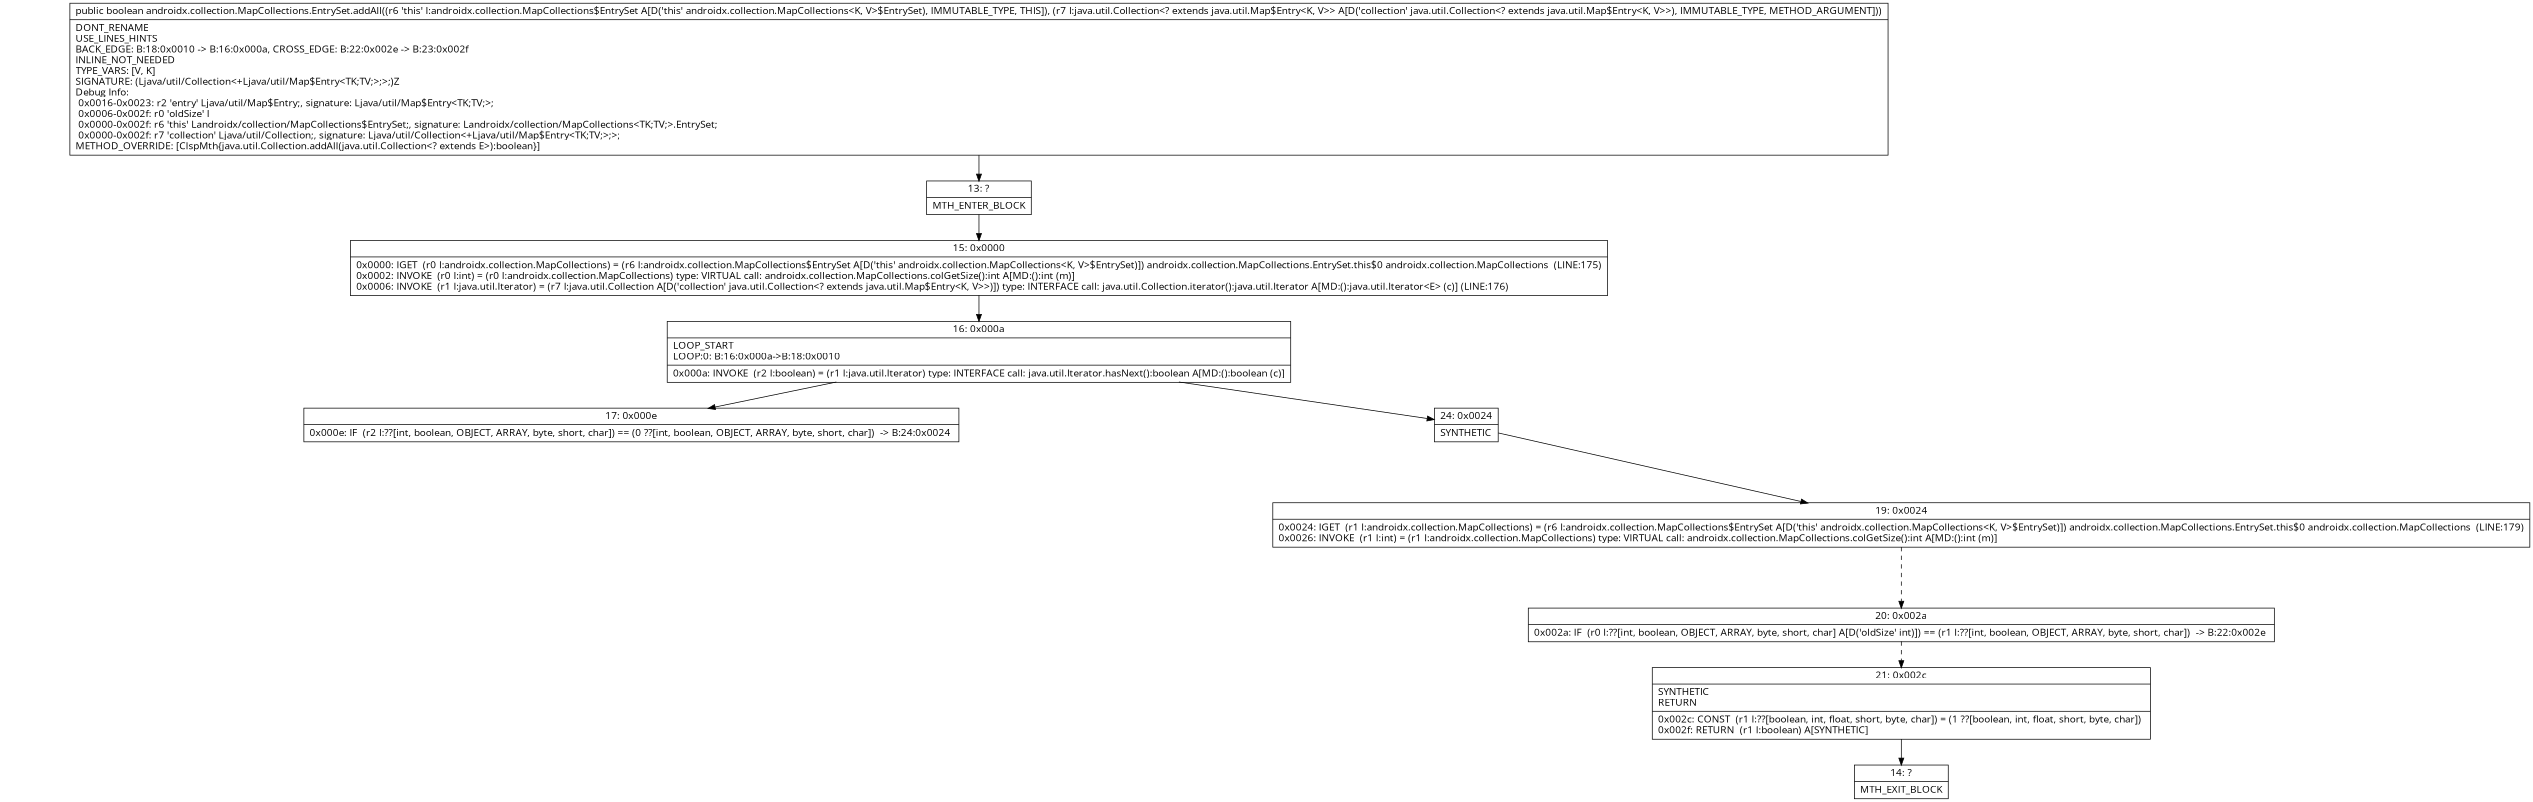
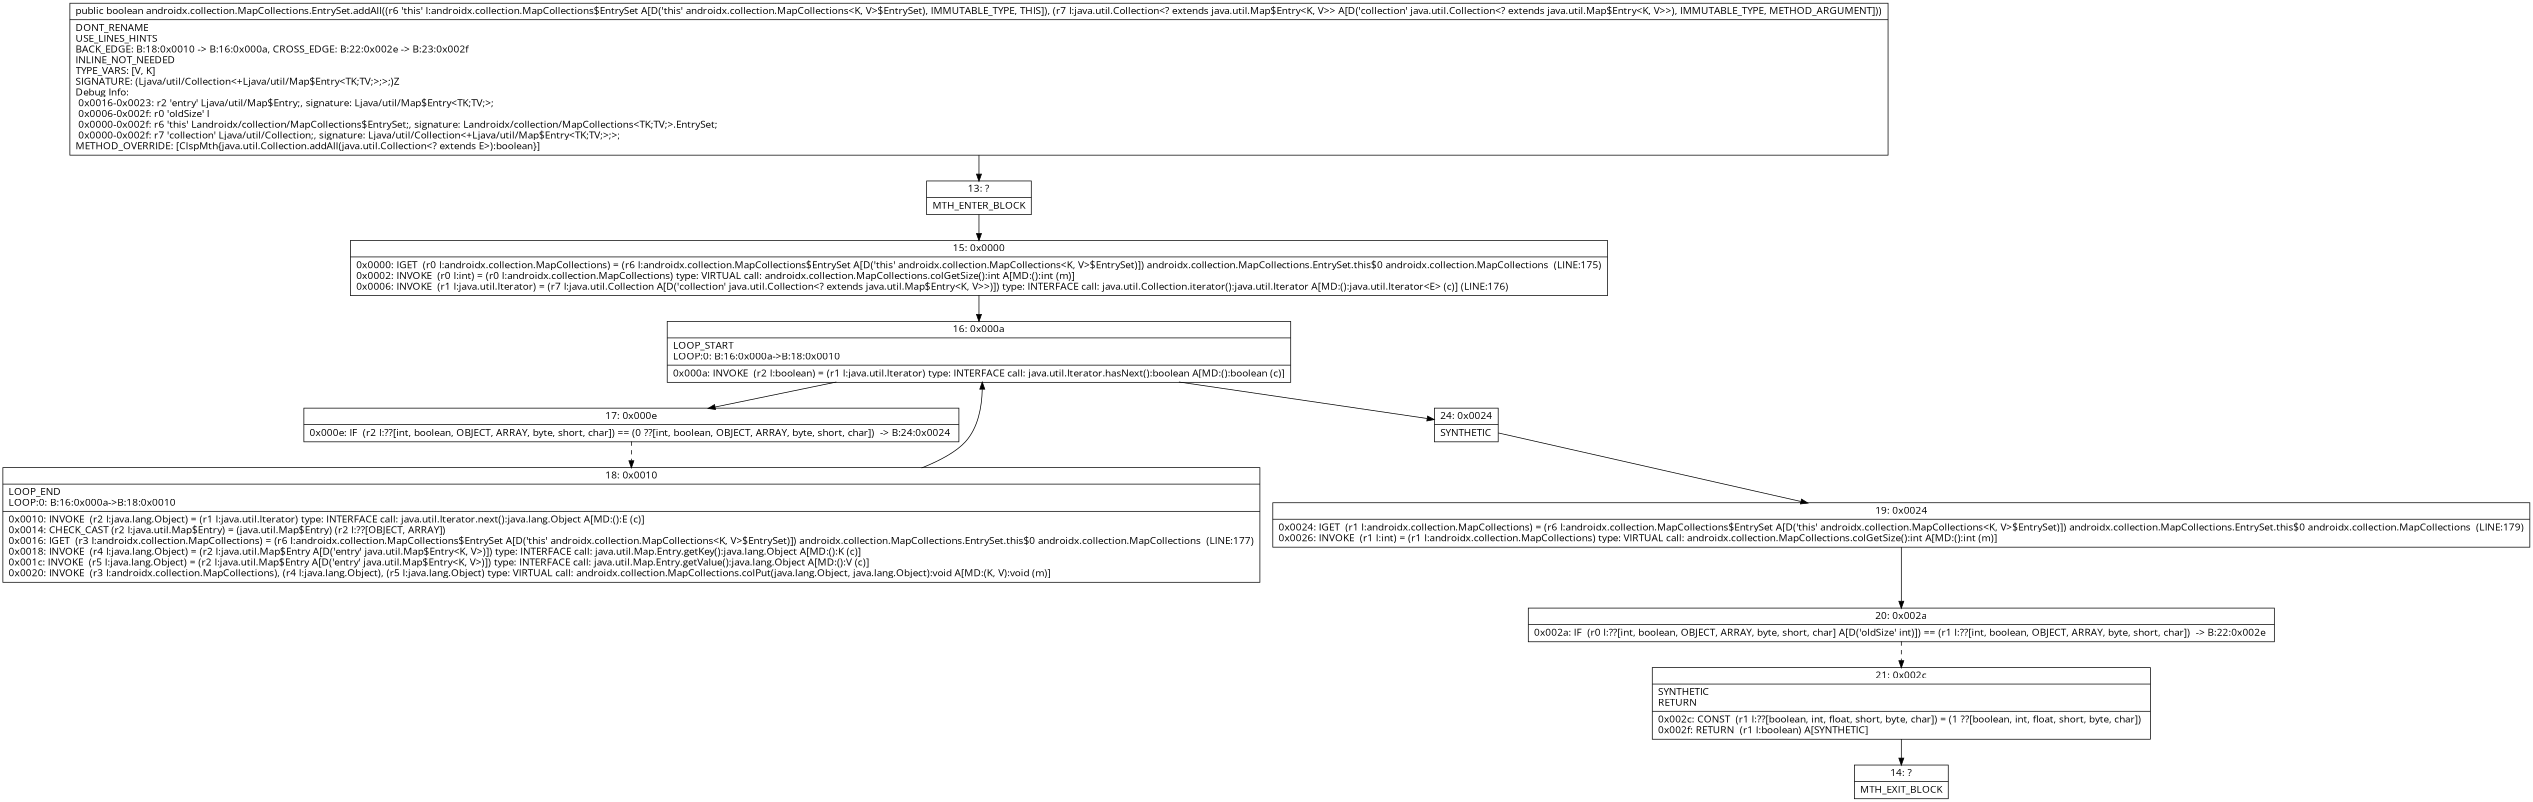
  digraph {
    fontname="Open Sans"
    node [fontname="Open Sans" shape=record]
    edge [fontname="Open Sans"]
    n1 [label="{13\:\ ?|MTH_ENTER_BLOCK\l}"]
    n2 [label="{15\:\ 0x0000|0x0000: IGET  (r0 I:androidx.collection.MapCollections) = (r6 I:androidx.collection.MapCollections$EntrySet A[D('this' androidx.collection.MapCollections\<K, V\>$EntrySet)]) androidx.collection.MapCollections.EntrySet.this$0 androidx.collection.MapCollections  (LINE:175)\l0x0002: INVOKE  (r0 I:int) = (r0 I:androidx.collection.MapCollections) type: VIRTUAL call: androidx.collection.MapCollections.colGetSize():int A[MD:():int (m)]\l0x0006: INVOKE  (r1 I:java.util.Iterator) = (r7 I:java.util.Collection A[D('collection' java.util.Collection\<? extends java.util.Map$Entry\<K, V\>\>)]) type: INTERFACE call: java.util.Collection.iterator():java.util.Iterator A[MD:():java.util.Iterator\<E\> (c)] (LINE:176)\l}"]
    n3 [label="{16\:\ 0x000a|LOOP_START\lLOOP:0: B:16:0x000a\-\>B:18:0x0010\l|0x000a: INVOKE  (r2 I:boolean) = (r1 I:java.util.Iterator) type: INTERFACE call: java.util.Iterator.hasNext():boolean A[MD:():boolean (c)]\l}"]
    n4 [label="{17\:\ 0x000e|0x000e: IF  (r2 I:??[int, boolean, OBJECT, ARRAY, byte, short, char]) == (0 ??[int, boolean, OBJECT, ARRAY, byte, short, char])  \-\> B:24:0x0024 \l}"]
    n5 [label="{24\:\ 0x0024|SYNTHETIC\l}"]
+   n6 [label="{18\:\ 0x0010|LOOP_END\lLOOP:0: B:16:0x000a\-\>B:18:0x0010\l|0x0010: INVOKE  (r2 I:java.lang.Object) = (r1 I:java.util.Iterator) type: INTERFACE call: java.util.Iterator.next():java.lang.Object A[MD:():E (c)]\l0x0014: CHECK_CAST (r2 I:java.util.Map$Entry) = (java.util.Map$Entry) (r2 I:??[OBJECT, ARRAY]) \l0x0016: IGET  (r3 I:androidx.collection.MapCollections) = (r6 I:androidx.collection.MapCollections$EntrySet A[D('this' androidx.collection.MapCollections\<K, V\>$EntrySet)]) androidx.collection.MapCollections.EntrySet.this$0 androidx.collection.MapCollections  (LINE:177)\l0x0018: INVOKE  (r4 I:java.lang.Object) = (r2 I:java.util.Map$Entry A[D('entry' java.util.Map$Entry\<K, V\>)]) type: INTERFACE call: java.util.Map.Entry.getKey():java.lang.Object A[MD:():K (c)]\l0x001c: INVOKE  (r5 I:java.lang.Object) = (r2 I:java.util.Map$Entry A[D('entry' java.util.Map$Entry\<K, V\>)]) type: INTERFACE call: java.util.Map.Entry.getValue():java.lang.Object A[MD:():V (c)]\l0x0020: INVOKE  (r3 I:androidx.collection.MapCollections), (r4 I:java.lang.Object), (r5 I:java.lang.Object) type: VIRTUAL call: androidx.collection.MapCollections.colPut(java.lang.Object, java.lang.Object):void A[MD:(K, V):void (m)]\l}"]
    n7 [label="{19\:\ 0x0024|0x0024: IGET  (r1 I:androidx.collection.MapCollections) = (r6 I:androidx.collection.MapCollections$EntrySet A[D('this' androidx.collection.MapCollections\<K, V\>$EntrySet)]) androidx.collection.MapCollections.EntrySet.this$0 androidx.collection.MapCollections  (LINE:179)\l0x0026: INVOKE  (r1 I:int) = (r1 I:androidx.collection.MapCollections) type: VIRTUAL call: androidx.collection.MapCollections.colGetSize():int A[MD:():int (m)]\l}"]
    n8 [label="{20\:\ 0x002a|0x002a: IF  (r0 I:??[int, boolean, OBJECT, ARRAY, byte, short, char] A[D('oldSize' int)]) == (r1 I:??[int, boolean, OBJECT, ARRAY, byte, short, char])  \-\> B:22:0x002e \l}"]
    n9 [label="{21\:\ 0x002c|SYNTHETIC\lRETURN\l|0x002c: CONST  (r1 I:??[boolean, int, float, short, byte, char]) = (1 ??[boolean, int, float, short, byte, char]) \l0x002f: RETURN  (r1 I:boolean) A[SYNTHETIC]\l}"]
    n10 [label="{14\:\ ?|MTH_EXIT_BLOCK\l}"]
    n11 [label="{public boolean androidx.collection.MapCollections.EntrySet.addAll((r6 'this' I:androidx.collection.MapCollections$EntrySet A[D('this' androidx.collection.MapCollections\<K, V\>$EntrySet), IMMUTABLE_TYPE, THIS]), (r7 I:java.util.Collection\<? extends java.util.Map$Entry\<K, V\>\> A[D('collection' java.util.Collection\<? extends java.util.Map$Entry\<K, V\>\>), IMMUTABLE_TYPE, METHOD_ARGUMENT]))  | DONT_RENAME\lUSE_LINES_HINTS\lBACK_EDGE: B:18:0x0010 \-\> B:16:0x000a, CROSS_EDGE: B:22:0x002e \-\> B:23:0x002f\lINLINE_NOT_NEEDED\lTYPE_VARS: [V, K]\lSIGNATURE: (Ljava\/util\/Collection\<+Ljava\/util\/Map$Entry\<TK;TV;\>;\>;)Z\lDebug Info:\l  0x0016\-0x0023: r2 'entry' Ljava\/util\/Map$Entry;, signature: Ljava\/util\/Map$Entry\<TK;TV;\>;\l  0x0006\-0x002f: r0 'oldSize' I\l  0x0000\-0x002f: r6 'this' Landroidx\/collection\/MapCollections$EntrySet;, signature: Landroidx\/collection\/MapCollections\<TK;TV;\>.EntrySet;\l  0x0000\-0x002f: r7 'collection' Ljava\/util\/Collection;, signature: Ljava\/util\/Collection\<+Ljava\/util\/Map$Entry\<TK;TV;\>;\>;\lMETHOD_OVERRIDE: [ClspMth\{java.util.Collection.addAll(java.util.Collection\<? extends E\>):boolean\}]\l}"]
    n1 -> n2
    n2 -> n3
    n3 -> n4
    n3 -> n5
+   n4 -> n6 [style=dashed]
    n5 -> n7
-   n7 -> n8 [style=dashed]
+   n6 -> n3
+   n7 -> n8
    n8 -> n9 [style=dashed]
    n9 -> n10
    n11 -> n1
  }
